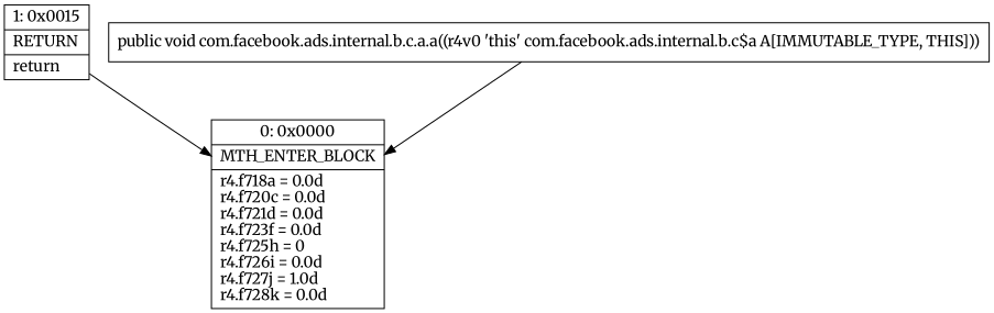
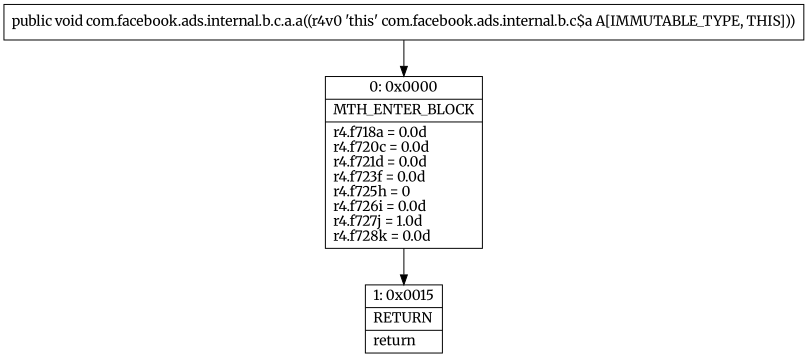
  digraph {
    fontname=Merriweather
    node [shape=record fontname=Merriweather]
    edge [fontname=Merriweather]
    n1 [label="{0\:\ 0x0000|MTH_ENTER_BLOCK\l|r4.f718a = 0.0d\lr4.f720c = 0.0d\lr4.f721d = 0.0d\lr4.f723f = 0.0d\lr4.f725h = 0\lr4.f726i = 0.0d\lr4.f727j = 1.0d\lr4.f728k = 0.0d\l}"]
    n2 [label="{1\:\ 0x0015|RETURN\l|return\l}"]
    n3 [label="{public void com.facebook.ads.internal.b.c.a.a((r4v0 'this' com.facebook.ads.internal.b.c$a A[IMMUTABLE_TYPE, THIS])) }"]
-   n2 -> n1
+   n1 -> n2
    n3 -> n1
  }
